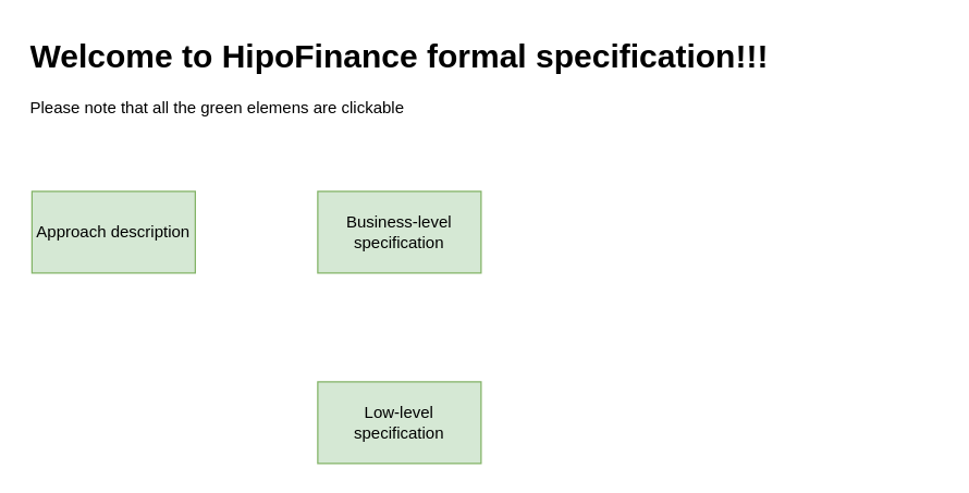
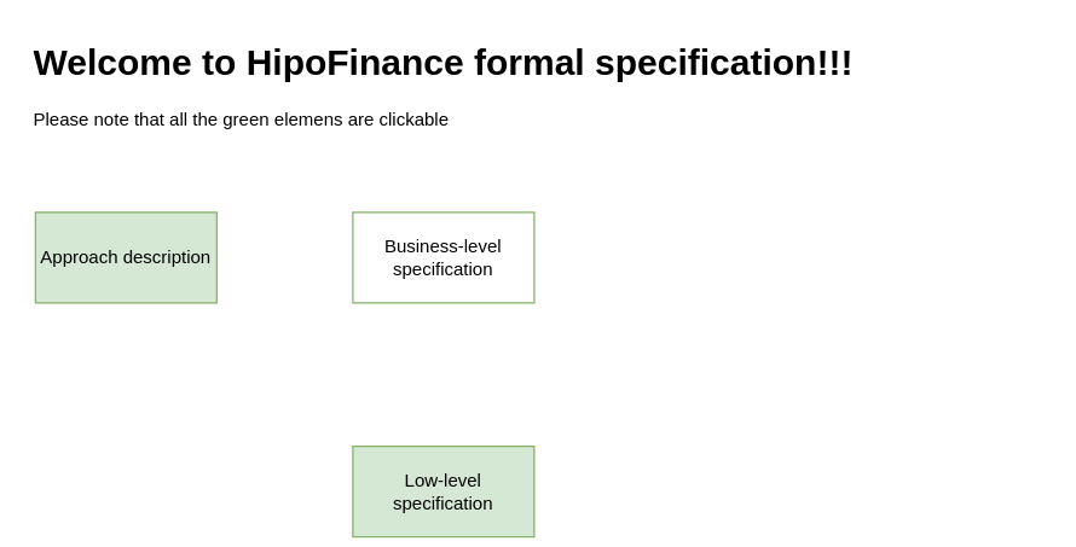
  <mxCell id="0" />
  <mxCell id="1" parent="0" />
  <mxCell id="2" value="&lt;h1 style=&quot;text-align: center; margin-top: 0px;&quot;&gt;Welcome to HipoFinance formal specification!!!&lt;/h1&gt;&lt;p&gt;Please note that all the green elemens are clickable&lt;/p&gt;" style="text;html=1;whiteSpace=wrap;overflow=hidden;rounded=0;" parent="1" vertex="1"><mxGeometry x="20" y="20" width="670" height="70" as="geometry" /></mxCell>
  <mxCell id="3" value="Approach description" style="rounded=0;whiteSpace=wrap;html=1;fillColor=#d5e8d4;strokeColor=#82b366;" parent="1" vertex="1"><mxGeometry x="23" y="140" width="120" height="60" as="geometry" /></mxCell>
- <mxCell id="4" value="Business-level specification" style="rounded=0;whiteSpace=wrap;html=1;fillColor=#d5e8d4;strokeColor=#82b366;" parent="1" vertex="1"><mxGeometry x="233" y="140" width="120" height="60" as="geometry" /></mxCell>
- <mxCell id="5" value="Low-level specification" style="rounded=0;whiteSpace=wrap;html=1;fillColor=#d5e8d4;strokeColor=#82b366;" vertex="1" parent="1"><mxGeometry x="233" y="280" width="120" height="60" as="geometry" /></mxCell>
+ <mxCell id="4" value="Business-level specification" style="rounded=0;whiteSpace=wrap;html=1;fillColor=#ffffff;strokeColor=#82b366;" parent="1" vertex="1"><mxGeometry x="233" y="140" width="120" height="60" as="geometry" /></mxCell>
+ <mxCell id="5" value="Low-level specification" style="rounded=0;whiteSpace=wrap;html=1;fillColor=#d5e8d4;strokeColor=#82b366;" vertex="1" parent="1"><mxGeometry x="233" y="295" width="120" height="60" as="geometry" /></mxCell>
